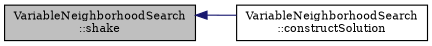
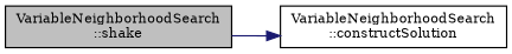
  digraph {
    rankdir=LR
    fontname="DejaVu Serif"
    node [color=black fontname="DejaVu Serif" fontsize=10 shape=record style=filled]
    n1 [fillcolor=grey75 fontcolor=black height=0.2 label="VariableNeighborhoodSearch\l::shake" width=0.4]
    n2 [fillcolor=white height=0.2 label="VariableNeighborhoodSearch\l::constructSolution" width=0.4]
-   n2 -> n1 [color=midnightblue fontname="DejaVu Serif" fontsize=10 labelfontname=Helvetica labelfontsize=10 style=solid]
+   n1 -> n2 [color=midnightblue fontname="DejaVu Serif" fontsize=10 labelfontname=Helvetica labelfontsize=10 style=solid]
  }
